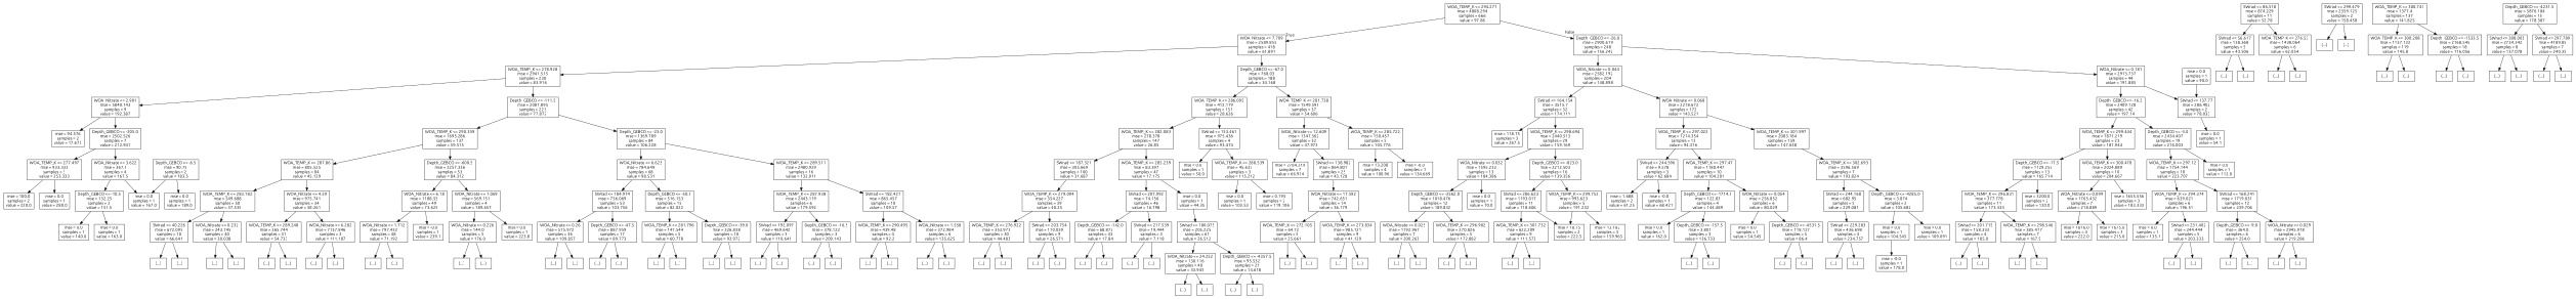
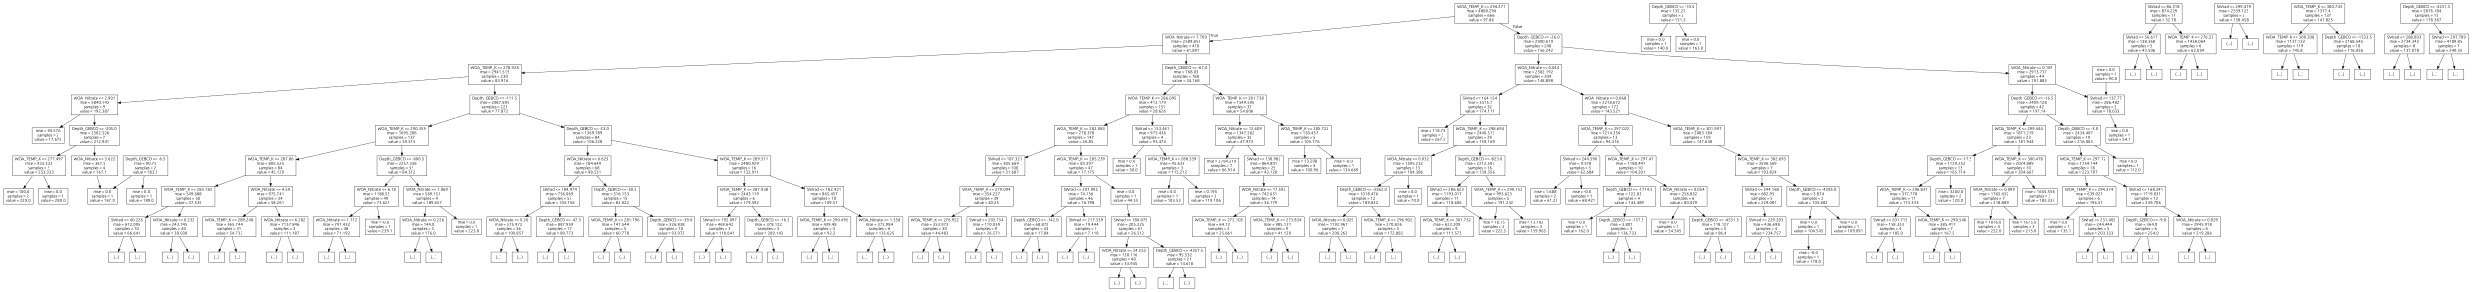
  digraph {
    fontname=Ubuntu
    node [fontname=Ubuntu shape=box]
    edge [fontname=Ubuntu]
    n1 [label="WOA_TEMP_K <= 294.271\nmse = 4808.294\nsamples = 666\nvalue = 97.86"]
    n2 [label="WOA_Nitrate <= 7.709\nmse = 2589.855\nsamples = 418\nvalue = 61.891"]
    n3 [label="Depth_GEBCO <= -26.0\nmse = 2900.619\nsamples = 248\nvalue = 156.242"]
    n4 [label="WOA_TEMP_K <= 278.928\nmse = 2941.515\nsamples = 230\nvalue = 83.916"]
    n5 [label="Depth_GEBCO <= -67.0\nmse = 768.03\nsamples = 188\nvalue = 34.168"]
    n6 [label="WOA_Nitrate <= 0.044\nmse = 2582.192\nsamples = 204\nvalue = 148.898"]
    n7 [label="WOA_Nitrate <= 0.181\nmse = 2913.737\nsamples = 44\nvalue = 191.885"]
    n8 [label="WOA_Nitrate <= 2.901\nmse = 5840.143\nsamples = 9\nvalue = 192.387"]
    n9 [label="Depth_GEBCO <= -111.5\nmse = 2087.895\nsamples = 221\nvalue = 77.872"]
    n10 [label="WOA_TEMP_K <= 286.095\nmse = 412.179\nsamples = 151\nvalue = 28.626"]
    n11 [label="WOA_TEMP_K <= 281.738\nmse = 1549.595\nsamples = 37\nvalue = 54.606"]
    n12 [label="mse = 94.576\nsamples = 2\nvalue = 17.675"]
    n13 [label="Depth_GEBCO <= -205.0\nmse = 2502.526\nsamples = 7\nvalue = 212.941"]
    n14 [label="WOA_TEMP_K <= 290.359\nmse = 1695.286\nsamples = 137\nvalue = 59.515"]
    n15 [label="Depth_GEBCO <= -23.0\nmse = 1369.789\nsamples = 84\nvalue = 106.228"]
    n16 [label="WOA_TEMP_K <= 277.497\nmse = 933.333\nsamples = 3\nvalue = 253.333"]
    n17 [label="WOA_Nitrate <= 3.622\nmse = 367.5\nsamples = 4\nvalue = 167.5"]
    n18 [label="mse = 100.0\nsamples = 2\nvalue = 220.0"]
    n19 [label="mse = 0.0\nsamples = 1\nvalue = 280.0"]
    n20 [label="Depth_GEBCO <= -10.5\nmse = 132.25\nsamples = 2\nvalue = 151.5"]
    n21 [label="mse = 0.0\nsamples = 1\nvalue = 167.0"]
    n22 [label="Depth_GEBCO <= -6.5\nmse = 90.75\nsamples = 2\nvalue = 183.5"]
    n23 [label="mse = 0.0\nsamples = 1\nvalue = 189.0"]
    n24 [label="mse = 0.0\nsamples = 1\nvalue = 140.0"]
    n25 [label="mse = 0.0\nsamples = 1\nvalue = 163.0"]
    n26 [label="WOA_TEMP_K <= 287.86\nmse = 805.525\nsamples = 84\nvalue = 45.129"]
    n27 [label="Depth_GEBCO <= -600.5\nmse = 2257.336\nsamples = 53\nvalue = 84.312"]
    n28 [label="WOA_Nitrate <= 6.623\nmse = 784.649\nsamples = 68\nvalue = 98.531"]
    n29 [label="WOA_TEMP_K <= 289.511\nmse = 2480.929\nsamples = 16\nvalue = 132.911"]
    n30 [label="WOA_TEMP_K <= 283.182\nmse = 549.688\nsamples = 50\nvalue = 37.535"]
    n31 [label="WOA_Nitrate <= 4.59\nmse = 975.741\nsamples = 34\nvalue = 58.261"]
    n32 [label="WOA_Nitrate <= 6.18\nmse = 1188.55\nsamples = 49\nvalue = 73.625"]
    n33 [label="WOA_Nitrate <= 1.069\nmse = 569.151\nsamples = 4\nvalue = 189.657"]
    n34 [label="SWrad <= 40.226\nmse = 672.095\nsamples = 10\nvalue = 66.641"]
    n35 [label="WOA_Nitrate <= 0.232\nmse = 243.745\nsamples = 40\nvalue = 30.038"]
    n36 [label="WOA_TEMP_K <= 289.248\nmse = 365.744\nsamples = 31\nvalue = 54.733"]
    n37 [label="WOA_Nitrate <= 6.282\nmse = 7137.846\nsamples = 3\nvalue = 111.187"]
    n38 [label="(...)"]
    n39 [label="(...)"]
    n40 [label="(...)"]
    n41 [label="(...)"]
    n42 [label="(...)"]
    n43 [label="(...)"]
    n44 [label="(...)"]
    n45 [label="(...)"]
    n46 [label="WOA_Nitrate <= 1.712\nmse = 797.432\nsamples = 48\nvalue = 71.192"]
    n47 [label="mse = -0.0\nsamples = 1\nvalue = 239.1"]
    n48 [label="WOA_Nitrate <= 0.226\nmse = 144.0\nsamples = 3\nvalue = 176.0"]
    n49 [label="mse = 0.0\nsamples = 1\nvalue = 223.8"]
    n50 [label="(...)"]
    n51 [label="(...)"]
    n52 [label="(...)"]
    n53 [label="(...)"]
    n54 [label="SWrad <= 184.974\nmse = 756.069\nsamples = 53\nvalue = 103.756"]
    n55 [label="Depth_GEBCO <= -50.5\nmse = 516.153\nsamples = 15\nvalue = 82.022"]
    n56 [label="WOA_TEMP_K <= 287.938\nmse = 2443.119\nsamples = 6\nvalue = 179.592"]
    n57 [label="SWrad <= 182.421\nmse = 865.457\nsamples = 10\nvalue = 109.57"]
    n58 [label="WOA_Nitrate <= 0.26\nmse = 575.972\nsamples = 36\nvalue = 109.857"]
    n59 [label="Depth_GEBCO <= -47.5\nmse = 887.959\nsamples = 17\nvalue = 89.773"]
    n60 [label="WOA_TEMP_K <= 281.796\nmse = 147.544\nsamples = 5\nvalue = 60.778"]
    n61 [label="Depth_GEBCO <= -39.0\nmse = 326.838\nsamples = 10\nvalue = 93.972"]
    n62 [label="(...)"]
    n63 [label="(...)"]
    n64 [label="(...)"]
    n65 [label="(...)"]
    n66 [label="(...)"]
    n67 [label="(...)"]
    n68 [label="(...)"]
    n69 [label="(...)"]
    n70 [label="SWrad <= 192.097\nmse = 469.642\nsamples = 3\nvalue = 110.641"]
    n71 [label="Depth_GEBCO <= -16.5\nmse = 378.122\nsamples = 3\nvalue = 209.143"]
    n72 [label="WOA_TEMP_K <= 290.495\nmse = 439.48\nsamples = 4\nvalue = 92.2"]
    n73 [label="WOA_Nitrate <= 1.558\nmse = 372.984\nsamples = 6\nvalue = 135.625"]
    n74 [label="(...)"]
    n75 [label="(...)"]
    n76 [label="(...)"]
    n77 [label="(...)"]
    n78 [label="(...)"]
    n79 [label="(...)"]
    n80 [label="(...)"]
    n81 [label="(...)"]
    n82 [label="WOA_TEMP_K <= 282.083\nmse = 278.378\nsamples = 147\nvalue = 26.85"]
    n83 [label="SWrad <= 153.461\nmse = 975.436\nsamples = 4\nvalue = 93.474"]
    n84 [label="WOA_Nitrate <= 12.609\nmse = 1347.562\nsamples = 32\nvalue = 47.973"]
    n85 [label="WOA_TEMP_K <= 285.722\nmse = 150.457\nsamples = 5\nvalue = 105.776"]
    n86 [label="SWrad <= 187.321\nmse = 305.669\nsamples = 100\nvalue = 31.687"]
    n87 [label="WOA_TEMP_K <= 285.239\nmse = 83.397\nsamples = 47\nvalue = 17.175"]
    n88 [label="mse = 0.0\nsamples = 1\nvalue = 50.0"]
    n89 [label="WOA_TEMP_K <= 288.539\nmse = 45.633\nsamples = 3\nvalue = 115.212"]
    n90 [label="WOA_TEMP_K <= 279.094\nmse = 354.227\nsamples = 39\nvalue = 40.25"]
    n91 [label="SWrad <= 207.992\nmse = 74.156\nsamples = 46\nvalue = 16.798"]
    n92 [label="mse = 0.0\nsamples = 1\nvalue = 44.35"]
    n93 [label="SWrad <= 180.075\nmse = 205.225\nsamples = 61\nvalue = 26.512"]
    n94 [label="WOA_Nitrate <= 24.252\nmse = 130.116\nsamples = 40\nvalue = 33.945"]
    n95 [label="Depth_GEBCO <= -4357.5\nmse = 95.532\nsamples = 21\nvalue = 14.618"]
    n96 [label="WOA_TEMP_K <= 276.922\nmse = 353.973\nsamples = 30\nvalue = 44.483"]
    n97 [label="SWrad <= 203.754\nmse = 110.039\nsamples = 9\nvalue = 26.571"]
    n98 [label="(...)"]
    n99 [label="(...)"]
    n100 [label="(...)"]
    n101 [label="(...)"]
    n102 [label="(...)"]
    n103 [label="(...)"]
    n104 [label="(...)"]
    n105 [label="(...)"]
    n106 [label="Depth_GEBCO <= -142.0\nmse = 68.872\nsamples = 43\nvalue = 17.84"]
    n107 [label="SWrad <= 217.539\nmse = 19.444\nsamples = 3\nvalue = 7.118"]
    n108 [label="(...)"]
    n109 [label="(...)"]
    n110 [label="(...)"]
    n111 [label="(...)"]
    n112 [label="mse = 0.0\nsamples = 1\nvalue = 103.53"]
    n113 [label="mse = 0.195\nsamples = 2\nvalue = 119.106"]
    n114 [label="mse = 2784.219\nsamples = 7\nvalue = 66.914"]
    n115 [label="SWrad <= 138.982\nmse = 864.801\nsamples = 25\nvalue = 43.128"]
    n116 [label="mse = 13.208\nsamples = 4\nvalue = 100.96"]
    n117 [label="mse = -0.0\nsamples = 1\nvalue = 134.669"]
    n118 [label="WOA_Nitrate <= 17.592\nmse = 742.651\nsamples = 14\nvalue = 36.179"]
    n119 [label="SWrad <= 86.518\nmse = 874.229\nsamples = 11\nvalue = 52.78"]
    n120 [label="SWrad <= 56.617\nmse = 138.368\nsamples = 5\nvalue = 43.506"]
    n121 [label="WOA_TEMP_K <= 276.53\nmse = 1438.064\nsamples = 6\nvalue = 62.054"]
    n122 [label="WOA_TEMP_K <= 272.105\nmse = 64.72\nsamples = 5\nvalue = 25.661"]
    n123 [label="WOA_TEMP_K <= 273.834\nmse = 985.121\nsamples = 9\nvalue = 41.129"]
    n124 [label="(...)"]
    n125 [label="(...)"]
    n126 [label="(...)"]
    n127 [label="(...)"]
    n128 [label="(...)"]
    n129 [label="(...)"]
    n130 [label="(...)"]
    n131 [label="(...)"]
    n132 [label="SWrad <= 164.154\nmse = 3515.7\nsamples = 32\nvalue = 174.111"]
    n133 [label="WOA_Nitrate <= 0.068\nmse = 2218.672\nsamples = 172\nvalue = 143.521"]
    n134 [label="Depth_GEBCO <= -16.5\nmse = 2409.128\nsamples = 42\nvalue = 197.14"]
    n135 [label="SWrad <= 137.77\nmse = 286.402\nsamples = 2\nvalue = 78.033"]
    n136 [label="mse = 118.75\nsamples = 3\nvalue = 267.5"]
    n137 [label="WOA_TEMP_K <= 298.694\nmse = 2440.513\nsamples = 29\nvalue = 159.169"]
    n138 [label="WOA_TEMP_K <= 297.022\nmse = 1214.354\nsamples = 13\nvalue = 94.316"]
    n139 [label="WOA_TEMP_K <= 301.997\nmse = 2083.184\nsamples = 159\nvalue = 147.638"]
    n140 [label="WOA_Nitrate <= 0.032\nmse = 1595.232\nsamples = 13\nvalue = 184.386"]
    n141 [label="Depth_GEBCO <= -823.0\nmse = 2212.503\nsamples = 16\nvalue = 139.356"]
    n142 [label="Depth_GEBCO <= -3562.0\nmse = 1018.476\nsamples = 12\nvalue = 189.832"]
    n143 [label="mse = 0.0\nsamples = 1\nvalue = 70.0"]
    n144 [label="SWrad <= 286.623\nmse = 1193.017\nsamples = 11\nvalue = 118.606"]
    n145 [label="WOA_TEMP_K <= 299.752\nmse = 993.623\nsamples = 5\nvalue = 191.232"]
    n146 [label="WOA_Nitrate <= 0.025\nmse = 1192.967\nsamples = 7\nvalue = 200.263"]
    n147 [label="WOA_TEMP_K <= 296.902\nmse = 270.826\nsamples = 5\nvalue = 172.882"]
    n148 [label="(...)"]
    n149 [label="(...)"]
    n150 [label="(...)"]
    n151 [label="(...)"]
    n152 [label="WOA_TEMP_K <= 301.732\nmse = 622.209\nsamples = 9\nvalue = 111.573"]
    n153 [label="mse = 18.75\nsamples = 2\nvalue = 222.5"]
    n154 [label="mse = 13.182\nsamples = 3\nvalue = 159.965"]
    n155 [label="(...)"]
    n156 [label="(...)"]
    n157 [label="SWrad <= 299.479\nmse = 2559.125\nsamples = 2\nvalue = 158.458"]
    n158 [label="(...)"]
    n159 [label="(...)"]
    n160 [label="SWrad <= 244.596\nmse = 9.578\nsamples = 3\nvalue = 62.684"]
    n161 [label="WOA_TEMP_K <= 297.47\nmse = 1180.447\nsamples = 10\nvalue = 104.201"]
    n162 [label="WOA_TEMP_K <= 302.693\nmse = 3596.569\nsamples = 7\nvalue = 193.824"]
    n163 [label="mse = 1.688\nsamples = 2\nvalue = 61.25"]
    n164 [label="mse = -0.0\nsamples = 1\nvalue = 68.421"]
    n165 [label="Depth_GEBCO <= -1714.5\nmse = 122.83\nsamples = 4\nvalue = 144.489"]
    n166 [label="WOA_Nitrate <= 0.054\nmse = 256.852\nsamples = 6\nvalue = 80.029"]
    n167 [label="mse = 0.0\nsamples = 1\nvalue = 162.0"]
    n168 [label="Depth_GEBCO <= -157.5\nmse = 3.801\nsamples = 3\nvalue = 136.733"]
    n169 [label="mse = 0.0\nsamples = 1\nvalue = 54.545"]
    n170 [label="Depth_GEBCO <= -4531.5\nmse = 118.127\nsamples = 5\nvalue = 86.4"]
    n171 [label="(...)"]
    n172 [label="(...)"]
    n173 [label="(...)"]
    n174 [label="(...)"]
    n175 [label="SWrad <= 244.168\nmse = 682.95\nsamples = 5\nvalue = 229.081"]
    n176 [label="Depth_GEBCO <= -4285.0\nmse = 3.874\nsamples = 2\nvalue = 105.682"]
    n177 [label="WOA_TEMP_K <= 300.743\nmse = 1377.4\nsamples = 137\nvalue = 141.825"]
    n178 [label="WOA_TEMP_K <= 300.208\nmse = 1137.132\nsamples = 119\nvalue = 145.8"]
    n179 [label="Depth_GEBCO <= -1533.5\nmse = 2168.545\nsamples = 18\nvalue = 116.056"]
    n180 [label="Depth_GEBCO <= -4231.5\nmse = 5876.184\nsamples = 15\nvalue = 178.387"]
    n181 [label="SWrad <= 288.003\nmse = 2734.342\nsamples = 8\nvalue = 137.078"]
    n182 [label="SWrad <= 297.789\nmse = 4189.85\nsamples = 7\nvalue = 240.35"]
    n183 [label="(...)"]
    n184 [label="(...)"]
    n185 [label="(...)"]
    n186 [label="(...)"]
    n187 [label="(...)"]
    n188 [label="(...)"]
    n189 [label="(...)"]
    n190 [label="(...)"]
    n191 [label="SWrad <= 229.283\nmse = 436.698\nsamples = 4\nvalue = 234.757"]
    n192 [label="mse = 0.0\nsamples = 1\nvalue = 104.545"]
    n193 [label="mse = 0.0\nsamples = 1\nvalue = 109.091"]
    n194 [label="(...)"]
    n195 [label="(...)"]
    n196 [label="mse = -0.0\nsamples = 1\nvalue = 178.0"]
    n197 [label="WOA_TEMP_K <= 299.444\nmse = 1871.219\nsamples = 23\nvalue = 181.944"]
    n198 [label="Depth_GEBCO <= -3.0\nmse = 2434.407\nsamples = 19\nvalue = 216.003"]
    n199 [label="mse = 0.0\nsamples = 1\nvalue = 54.1"]
    n200 [label="Depth_GEBCO <= -17.5\nmse = 1129.252\nsamples = 13\nvalue = 165.714"]
    n201 [label="WOA_TEMP_K <= 300.478\nmse = 2024.889\nsamples = 10\nvalue = 204.667"]
    n202 [label="WOA_TEMP_K <= 297.12\nmse = 1754.144\nsamples = 18\nvalue = 223.707"]
    n203 [label="mse = 0.0\nsamples = 1\nvalue = 112.0"]
    n204 [label="WOA_TEMP_K <= 296.831\nmse = 377.778\nsamples = 11\nvalue = 173.333"]
    n205 [label="mse = 3200.0\nsamples = 2\nvalue = 120.0"]
    n206 [label="WOA_Nitrate <= 0.099\nmse = 1765.432\nsamples = 7\nvalue = 218.889"]
    n207 [label="mse = 1655.556\nsamples = 3\nvalue = 183.333"]
    n208 [label="SWrad <= 201.715\nmse = 158.333\nsamples = 4\nvalue = 185.0"]
    n209 [label="WOA_TEMP_K <= 298.546\nmse = 385.417\nsamples = 7\nvalue = 167.5"]
    n210 [label="(...)"]
    n211 [label="(...)"]
    n212 [label="(...)"]
    n213 [label="(...)"]
    n214 [label="mse = 1816.0\nsamples = 4\nvalue = 222.0"]
    n215 [label="mse = 1675.0\nsamples = 3\nvalue = 215.0"]
    n216 [label="WOA_TEMP_K <= 294.374\nmse = 639.021\nsamples = 6\nvalue = 196.51"]
    n217 [label="SWrad <= 168.241\nmse = 1719.031\nsamples = 12\nvalue = 239.706"]
    n218 [label="mse = 0.0\nsamples = 1\nvalue = 135.1"]
    n219 [label="SWrad <= 231.402\nmse = 244.444\nsamples = 5\nvalue = 203.333"]
    n220 [label="Depth_GEBCO <= -9.0\nmse = 364.0\nsamples = 6\nvalue = 254.0"]
    n221 [label="WOA_Nitrate <= 0.029\nmse = 2945.918\nsamples = 6\nvalue = 219.286"]
    n222 [label="(...)"]
    n223 [label="(...)"]
    n224 [label="(...)"]
    n225 [label="(...)"]
    n226 [label="(...)"]
    n227 [label="(...)"]
    n228 [label="mse = 0.0\nsamples = 1\nvalue = 90.0"]
    n1 -> n2 [headlabel=True labelangle=45 labeldistance=2.5]
    n1 -> n3 [headlabel=False labelangle=-45 labeldistance=2.5]
    n2 -> n4
    n2 -> n5
    n3 -> n6
    n3 -> n7
    n4 -> n8
    n4 -> n9
    n5 -> n10
    n5 -> n11
    n6 -> n132
    n6 -> n133
    n7 -> n134
    n7 -> n135
    n8 -> n12
    n8 -> n13
    n9 -> n14
    n9 -> n15
    n10 -> n82
    n10 -> n83
    n11 -> n84
    n11 -> n85
    n13 -> n16
    n13 -> n17
    n14 -> n26
    n14 -> n27
    n15 -> n28
    n15 -> n29
    n16 -> n18
    n16 -> n19
-   n17 -> n20
    n17 -> n21
    n20 -> n24
    n20 -> n25
    n22 -> n21
    n22 -> n23
    n26 -> n30
    n26 -> n31
    n27 -> n32
    n27 -> n33
    n28 -> n54
    n28 -> n55
    n29 -> n56
    n29 -> n57
    n30 -> n34
    n30 -> n35
    n31 -> n36
    n31 -> n37
    n32 -> n46
    n32 -> n47
    n33 -> n48
    n33 -> n49
    n34 -> n38
    n34 -> n39
    n35 -> n40
    n35 -> n41
    n36 -> n42
    n36 -> n43
    n37 -> n44
    n37 -> n45
    n46 -> n50
    n46 -> n51
    n48 -> n52
    n48 -> n53
    n54 -> n58
    n54 -> n59
    n55 -> n60
    n55 -> n61
    n56 -> n70
    n56 -> n71
    n57 -> n72
    n57 -> n73
    n58 -> n62
    n58 -> n63
    n59 -> n64
    n59 -> n65
    n60 -> n66
    n60 -> n67
    n61 -> n68
    n61 -> n69
    n70 -> n74
    n70 -> n75
    n71 -> n76
    n71 -> n77
    n72 -> n78
    n72 -> n79
    n73 -> n80
    n73 -> n81
    n82 -> n86
    n82 -> n87
    n83 -> n88
    n83 -> n89
    n84 -> n114
    n84 -> n115
    n85 -> n116
    n85 -> n117
    n86 -> n90
    n87 -> n91
    n87 -> n92
    n89 -> n112
    n89 -> n113
    n90 -> n96
    n90 -> n97
    n91 -> n106
    n91 -> n107
    n92 -> n93
    n93 -> n94
    n93 -> n95
    n94 -> n98
    n94 -> n99
    n95 -> n100
    n95 -> n101
    n96 -> n102
    n96 -> n103
    n97 -> n104
    n97 -> n105
    n106 -> n108
    n106 -> n109
    n107 -> n110
    n107 -> n111
    n115 -> n118
    n118 -> n122
    n118 -> n123
    n119 -> n120
    n119 -> n121
    n120 -> n124
    n120 -> n125
    n121 -> n126
    n121 -> n127
    n122 -> n128
    n122 -> n129
    n123 -> n130
    n123 -> n131
    n132 -> n136
    n132 -> n137
    n133 -> n138
    n133 -> n139
    n134 -> n197
    n134 -> n198
    n135 -> n199
    n137 -> n140
    n137 -> n141
    n138 -> n160
    n138 -> n161
    n139 -> n162
    n140 -> n142
    n140 -> n143
    n141 -> n144
    n141 -> n145
    n142 -> n146
    n142 -> n147
    n144 -> n152
    n144 -> n153
    n145 -> n153
    n145 -> n154
    n146 -> n148
    n146 -> n149
    n147 -> n150
    n147 -> n151
    n152 -> n155
    n152 -> n156
    n157 -> n158
    n157 -> n159
    n160 -> n163
    n160 -> n164
    n161 -> n165
    n161 -> n166
    n162 -> n175
    n162 -> n176
    n165 -> n167
    n165 -> n168
    n166 -> n169
    n166 -> n170
    n168 -> n171
    n168 -> n172
    n170 -> n173
    n170 -> n174
    n175 -> n191
    n176 -> n192
    n176 -> n193
    n177 -> n178
    n177 -> n179
    n178 -> n183
    n178 -> n184
    n179 -> n185
    n179 -> n186
    n180 -> n181
    n180 -> n182
    n181 -> n187
    n181 -> n188
    n182 -> n189
    n182 -> n190
    n191 -> n194
    n191 -> n195
    n192 -> n196
    n197 -> n200
    n197 -> n201
    n198 -> n202
    n198 -> n203
    n200 -> n204
    n200 -> n205
    n201 -> n206
    n201 -> n207
    n202 -> n216
    n202 -> n217
    n204 -> n208
    n204 -> n209
    n206 -> n214
    n206 -> n215
    n208 -> n210
    n208 -> n211
    n209 -> n212
    n209 -> n213
    n216 -> n218
    n216 -> n219
    n217 -> n220
    n217 -> n221
    n219 -> n222
    n219 -> n223
    n220 -> n224
    n220 -> n225
    n221 -> n226
    n221 -> n227
    n228 -> n135
  }
